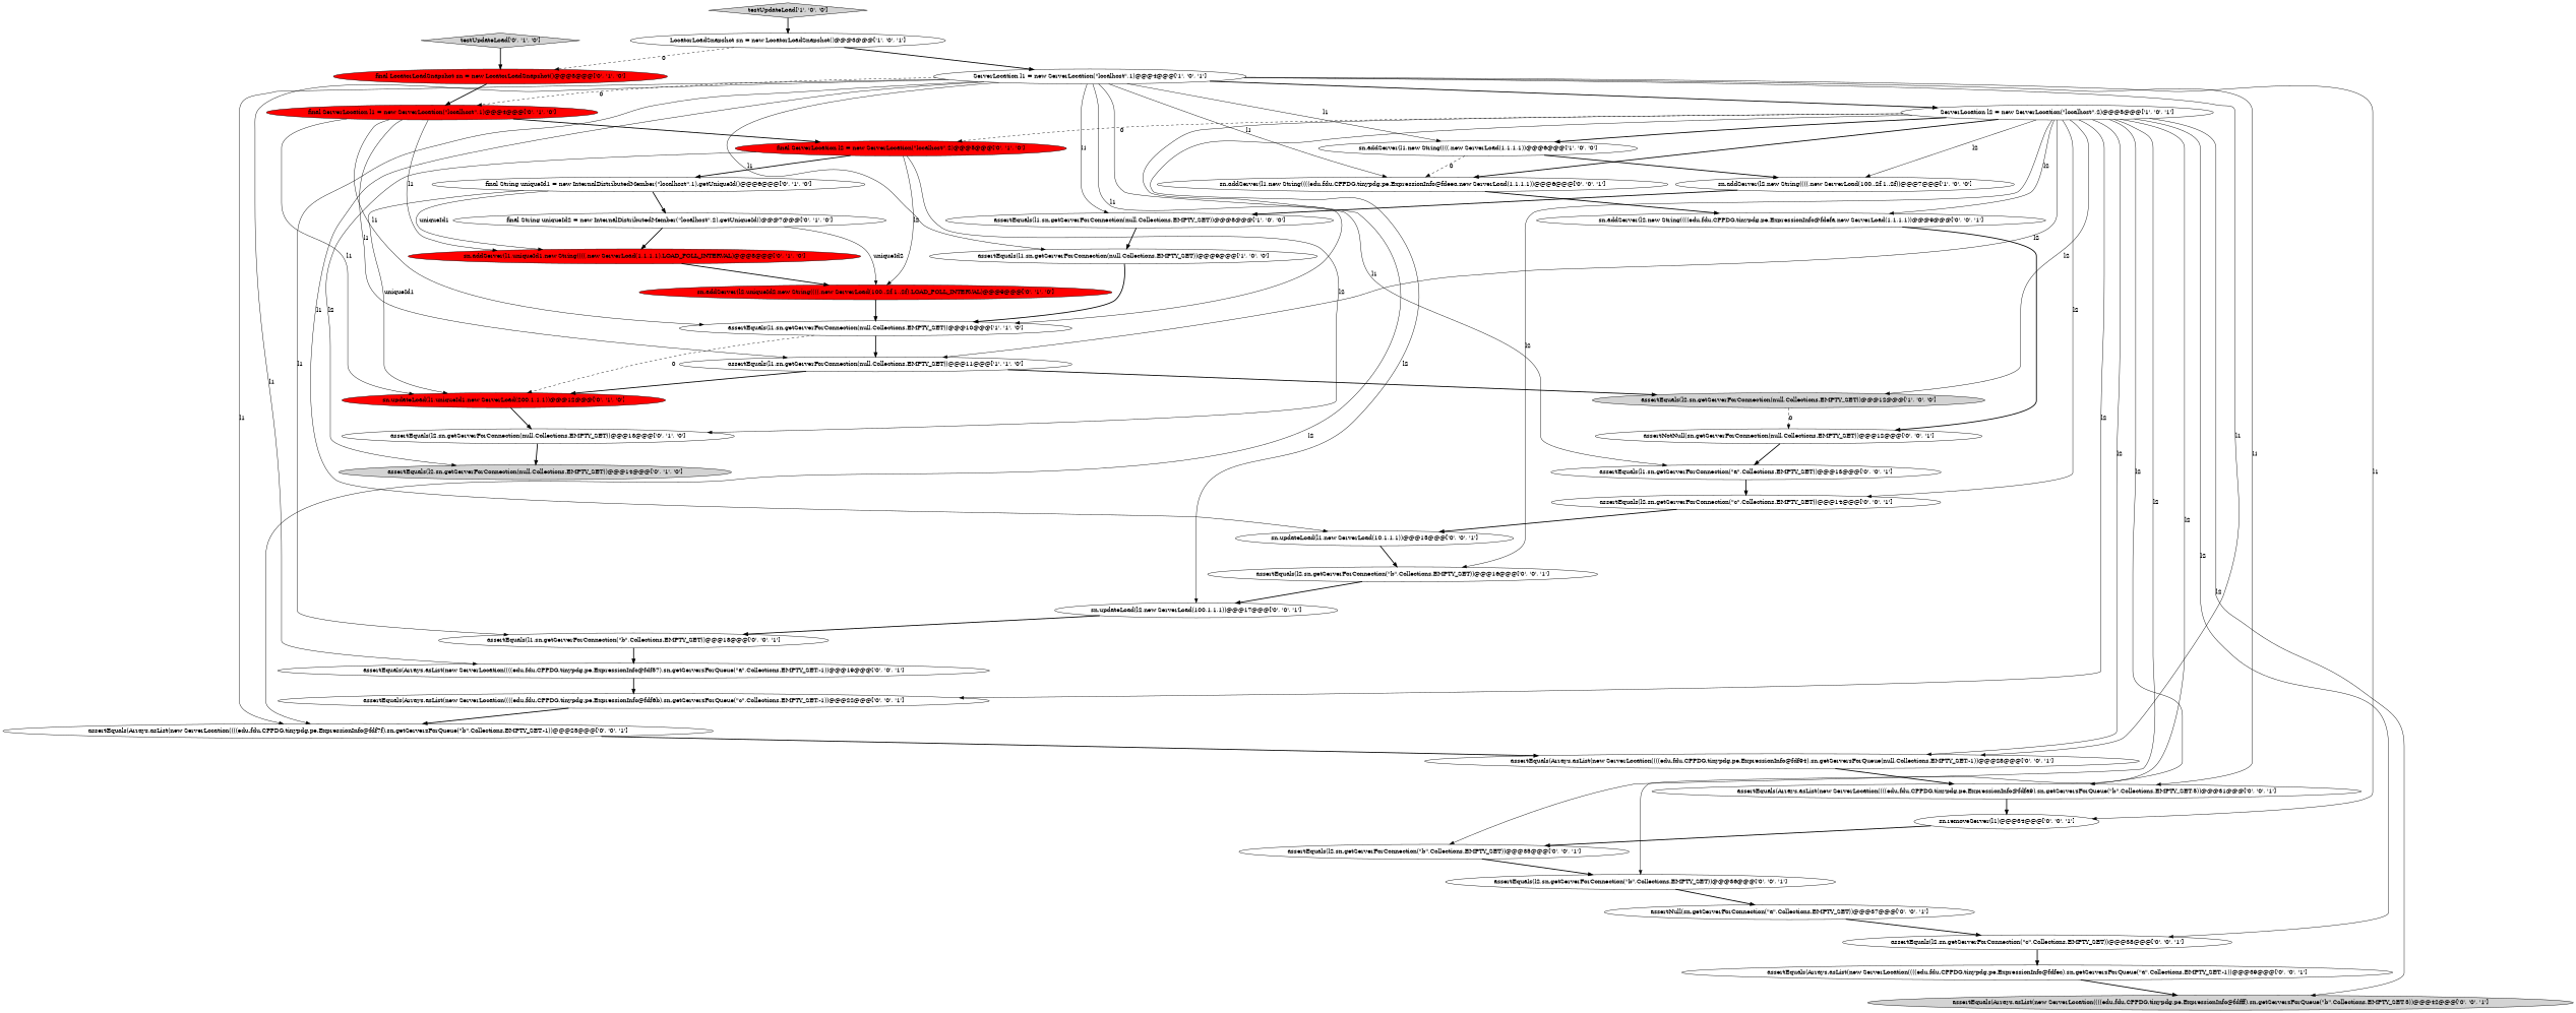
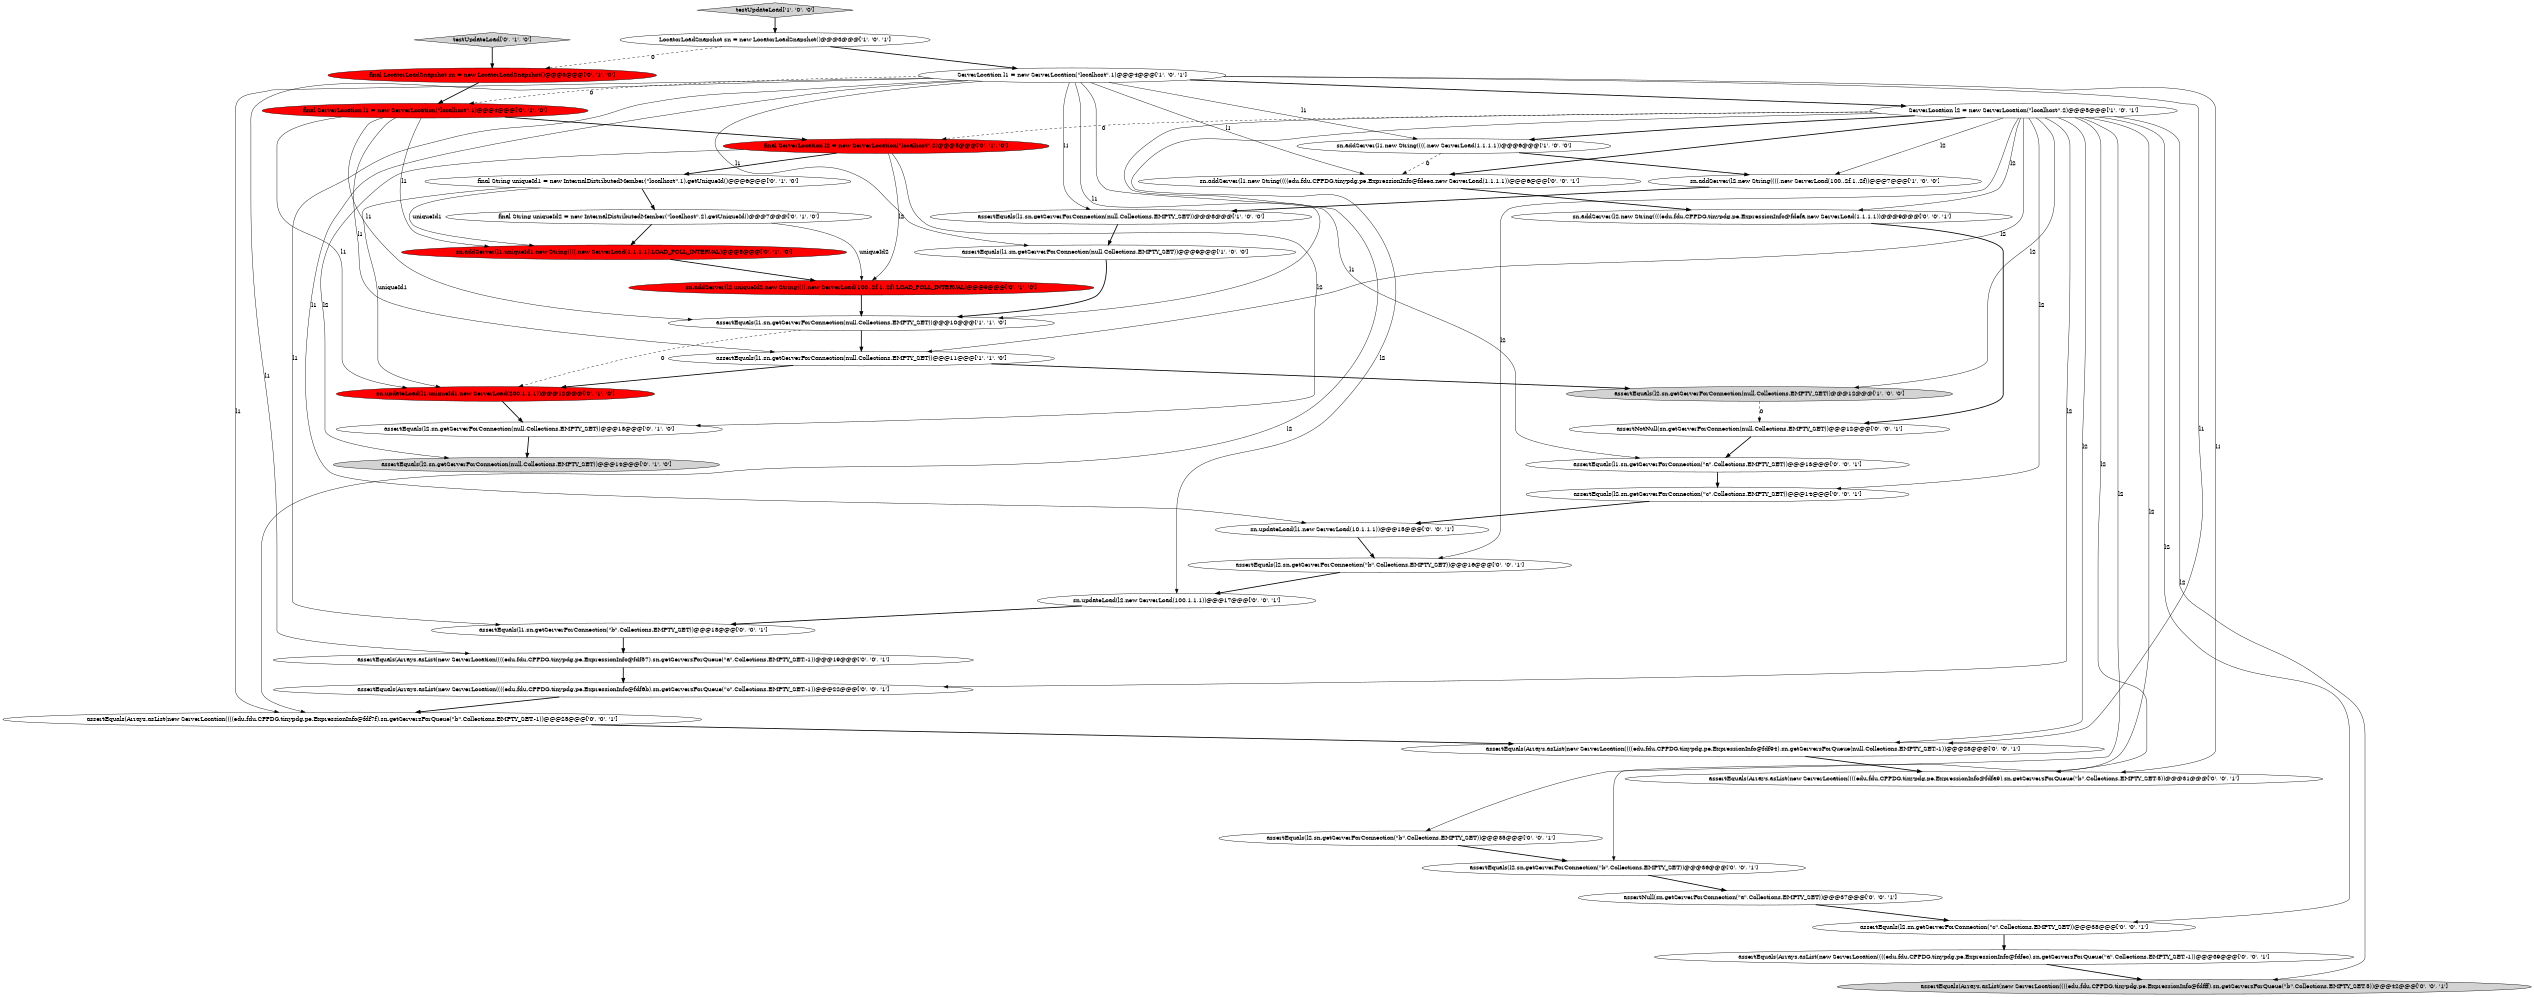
  digraph {
    node [fillcolor=white shape=ellipse style=filled]
    edge [style=bold]
    n1 [label="assertEquals(Arrays.asList(new ServerLocation((((edu.fdu.CPPDG.tinypdg.pe.ExpressionInfo@fdfa9),sn.getServersForQueue(\"b\",Collections.EMPTY_SET,5))@@@31@@@['0', '0', '1']"]
-   n2 [label="sn.removeServer(l1)@@@34@@@['0', '0', '1']"]
    n3 [label="assertEquals(l2,sn.getServerForConnection(\"b\",Collections.EMPTY_SET))@@@35@@@['0', '0', '1']"]
    n4 [label="sn.addServer(l2,new String((((edu.fdu.CPPDG.tinypdg.pe.ExpressionInfo@fdefa,new ServerLoad(1,1,1,1))@@@9@@@['0', '0', '1']"]
    n5 [label="assertNotNull(sn.getServerForConnection(null,Collections.EMPTY_SET))@@@12@@@['0', '0', '1']"]
    n6 [label="assertEquals(l1,sn.getServerForConnection(\"a\",Collections.EMPTY_SET))@@@13@@@['0', '0', '1']"]
    n7 [fillcolor=red label="final ServerLocation l1 = new ServerLocation(\"localhost\",1)@@@4@@@['0', '1', '0']"]
    n8 [fillcolor=red label="sn.addServer(l1,uniqueId1,new String((((,new ServerLoad(1,1,1,1),LOAD_POLL_INTERVAL)@@@8@@@['0', '1', '0']"]
    n9 [label="assertEquals(l1,sn.getServerForConnection(null,Collections.EMPTY_SET))@@@10@@@['1', '1', '0']"]
    n10 [fillcolor=red label="final ServerLocation l2 = new ServerLocation(\"localhost\",2)@@@5@@@['0', '1', '0']"]
    n11 [label="assertEquals(l1,sn.getServerForConnection(null,Collections.EMPTY_SET))@@@11@@@['1', '1', '0']"]
    n12 [fillcolor=red label="sn.updateLoad(l1,uniqueId1,new ServerLoad(200,1,1,1))@@@12@@@['0', '1', '0']"]
    n13 [fillcolor=red label="sn.addServer(l2,uniqueId2,new String((((,new ServerLoad(100,.2f,1,.2f),LOAD_POLL_INTERVAL)@@@9@@@['0', '1', '0']"]
    n14 [fillcolor=lightgray label="assertEquals(l2,sn.getServerForConnection(null,Collections.EMPTY_SET))@@@14@@@['0', '1', '0']"]
    n15 [label="final String uniqueId1 = new InternalDistributedMember(\"localhost\",1).getUniqueId()@@@6@@@['0', '1', '0']"]
    n16 [label="assertEquals(l2,sn.getServerForConnection(null,Collections.EMPTY_SET))@@@13@@@['0', '1', '0']"]
    n17 [fillcolor=lightgray label="assertEquals(l2,sn.getServerForConnection(null,Collections.EMPTY_SET))@@@12@@@['1', '0', '0']"]
    n18 [label="sn.addServer(l2,new String((((,new ServerLoad(100,.2f,1,.2f))@@@7@@@['1', '0', '0']"]
    n19 [label="assertEquals(l1,sn.getServerForConnection(null,Collections.EMPTY_SET))@@@8@@@['1', '0', '0']"]
    n20 [label="assertEquals(l1,sn.getServerForConnection(null,Collections.EMPTY_SET))@@@9@@@['1', '0', '0']"]
    n21 [label="assertEquals(Arrays.asList(new ServerLocation((((edu.fdu.CPPDG.tinypdg.pe.ExpressionInfo@fdf7f),sn.getServersForQueue(\"b\",Collections.EMPTY_SET,-1))@@@25@@@['0', '0', '1']"]
    n22 [label="assertEquals(Arrays.asList(new ServerLocation((((edu.fdu.CPPDG.tinypdg.pe.ExpressionInfo@fdf94),sn.getServersForQueue(null,Collections.EMPTY_SET,-1))@@@28@@@['0', '0', '1']"]
    n23 [label="assertEquals(l1,sn.getServerForConnection(\"b\",Collections.EMPTY_SET))@@@18@@@['0', '0', '1']"]
    n24 [label="assertEquals(Arrays.asList(new ServerLocation((((edu.fdu.CPPDG.tinypdg.pe.ExpressionInfo@fdf57),sn.getServersForQueue(\"a\",Collections.EMPTY_SET,-1))@@@19@@@['0', '0', '1']"]
    n25 [label="assertEquals(Arrays.asList(new ServerLocation((((edu.fdu.CPPDG.tinypdg.pe.ExpressionInfo@fdf6b),sn.getServersForQueue(\"c\",Collections.EMPTY_SET,-1))@@@22@@@['0', '0', '1']"]
    n26 [label="ServerLocation l1 = new ServerLocation(\"localhost\",1)@@@4@@@['1', '0', '1']"]
    n27 [label="sn.updateLoad(l1,new ServerLoad(10,1,1,1))@@@15@@@['0', '0', '1']"]
    n28 [label="sn.addServer(l1,new String((((edu.fdu.CPPDG.tinypdg.pe.ExpressionInfo@fdeea,new ServerLoad(1,1,1,1))@@@6@@@['0', '0', '1']"]
    n29 [label="sn.addServer(l1,new String((((,new ServerLoad(1,1,1,1))@@@6@@@['1', '0', '0']"]
    n30 [label="ServerLocation l2 = new ServerLocation(\"localhost\",2)@@@5@@@['1', '0', '1']"]
    n31 [label="assertEquals(l2,sn.getServerForConnection(\"b\",Collections.EMPTY_SET))@@@16@@@['0', '0', '1']"]
    n32 [label="assertEquals(l2,sn.getServerForConnection(\"c\",Collections.EMPTY_SET))@@@14@@@['0', '0', '1']"]
    n33 [label="assertEquals(l2,sn.getServerForConnection(\"b\",Collections.EMPTY_SET))@@@36@@@['0', '0', '1']"]
    n34 [fillcolor=lightgray label="assertEquals(Arrays.asList(new ServerLocation((((edu.fdu.CPPDG.tinypdg.pe.ExpressionInfo@fdfff),sn.getServersForQueue(\"b\",Collections.EMPTY_SET,5))@@@42@@@['0', '0', '1']"]
    n35 [label="assertEquals(l2,sn.getServerForConnection(\"c\",Collections.EMPTY_SET))@@@38@@@['0', '0', '1']"]
    n36 [label="sn.updateLoad(l2,new ServerLoad(100,1,1,1))@@@17@@@['0', '0', '1']"]
    n37 [label="LocatorLoadSnapshot sn = new LocatorLoadSnapshot()@@@3@@@['1', '0', '1']"]
    n38 [fillcolor=red label="final LocatorLoadSnapshot sn = new LocatorLoadSnapshot()@@@3@@@['0', '1', '0']"]
    n39 [label="assertNull(sn.getServerForConnection(\"a\",Collections.EMPTY_SET))@@@37@@@['0', '0', '1']"]
    n40 [label="assertEquals(Arrays.asList(new ServerLocation((((edu.fdu.CPPDG.tinypdg.pe.ExpressionInfo@fdfec),sn.getServersForQueue(\"a\",Collections.EMPTY_SET,-1))@@@39@@@['0', '0', '1']"]
    n41 [label="final String uniqueId2 = new InternalDistributedMember(\"localhost\",2).getUniqueId()@@@7@@@['0', '1', '0']"]
    n42 [fillcolor=lightgray label="testUpdateLoad['1', '0', '0']" shape=diamond]
    n43 [fillcolor=lightgray label="testUpdateLoad['0', '1', '0']" shape=diamond]
-   n1 -> n2
-   n2 -> n3
    n3 -> n33
    n4 -> n5
    n5 -> n6
    n6 -> n32
    n7 -> n8 [label=l1 style=solid]
    n7 -> n9 [label=l1 style=solid]
    n7 -> n10
    n7 -> n11 [label=l1 style=solid]
    n7 -> n12 [label=l1 style=solid]
    n8 -> n13
    n9 -> n11
    n9 -> n12 [label=0 style=dashed]
    n10 -> n13 [label=l2 style=solid]
    n10 -> n14 [label=l2 style=solid]
    n10 -> n15
    n10 -> n16 [label=l2 style=solid]
    n11 -> n12
    n11 -> n17
    n12 -> n16
    n13 -> n9
    n15 -> n8 [label=uniqueId1 style=solid]
    n15 -> n12 [label=uniqueId1 style=solid]
    n15 -> n41
    n16 -> n14
    n17 -> n5 [label=0 style=dashed]
    n18 -> n19
    n19 -> n20
    n20 -> n9
    n21 -> n22
    n22 -> n1
    n23 -> n24
    n24 -> n25
    n25 -> n21
    n26 -> n1 [label=l1 style=solid]
-   n26 -> n2 [label=l1 style=solid]
    n26 -> n6 [label=l1 style=solid]
    n26 -> n7 [label=0 style=dashed]
    n26 -> n9 [label=l1 style=solid]
    n26 -> n19 [label=l1 style=solid]
    n26 -> n20 [label=l1 style=solid]
    n26 -> n21 [label=l1 style=solid]
    n26 -> n22 [label=l1 style=solid]
    n26 -> n23 [label=l1 style=solid]
    n26 -> n24 [label=l1 style=solid]
    n26 -> n27 [label=l1 style=solid]
    n26 -> n28 [label=l1 style=solid]
    n26 -> n29 [label=l1 style=solid]
    n26 -> n30
    n27 -> n31
    n28 -> n4
    n29 -> n18
    n29 -> n28 [label=0 style=dashed]
    n30 -> n1 [label=l2 style=solid]
    n30 -> n3 [label=l2 style=solid]
    n30 -> n4 [label=l2 style=solid]
    n30 -> n10 [label=0 style=dashed]
    n30 -> n11 [label=l2 style=solid]
    n30 -> n17 [label=l2 style=solid]
    n30 -> n18 [label=l2 style=solid]
    n30 -> n21 [label=l2 style=solid]
    n30 -> n22 [label=l2 style=solid]
    n30 -> n25 [label=l2 style=solid]
    n30 -> n28
    n30 -> n29
    n30 -> n31 [label=l2 style=solid]
    n30 -> n32 [label=l2 style=solid]
    n30 -> n33 [label=l2 style=solid]
    n30 -> n34 [label=l2 style=solid]
    n30 -> n35 [label=l2 style=solid]
    n30 -> n36 [label=l2 style=solid]
    n31 -> n36
    n32 -> n27
    n33 -> n39
    n35 -> n40
    n36 -> n23
    n37 -> n26
    n37 -> n38 [label=0 style=dashed]
    n38 -> n7
    n39 -> n35
    n40 -> n34
    n41 -> n8
    n41 -> n13 [label=uniqueId2 style=solid]
    n42 -> n37
    n43 -> n38
  }
